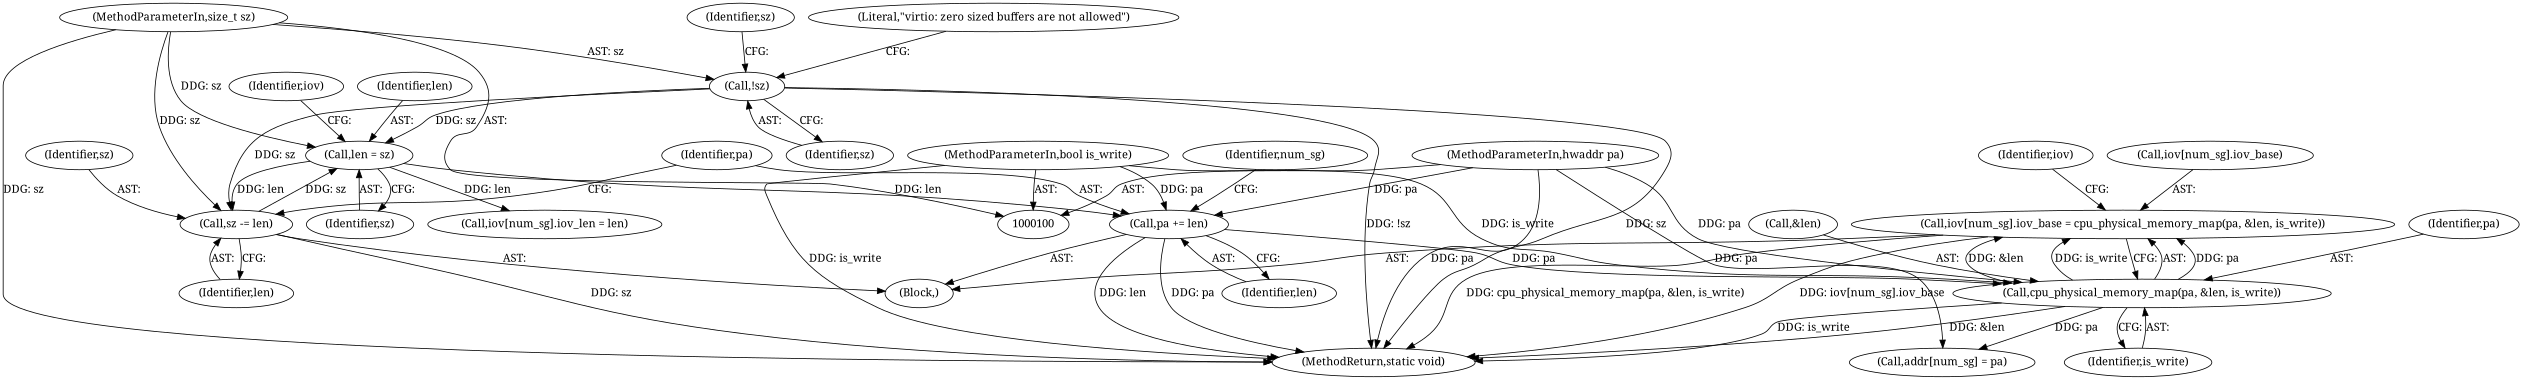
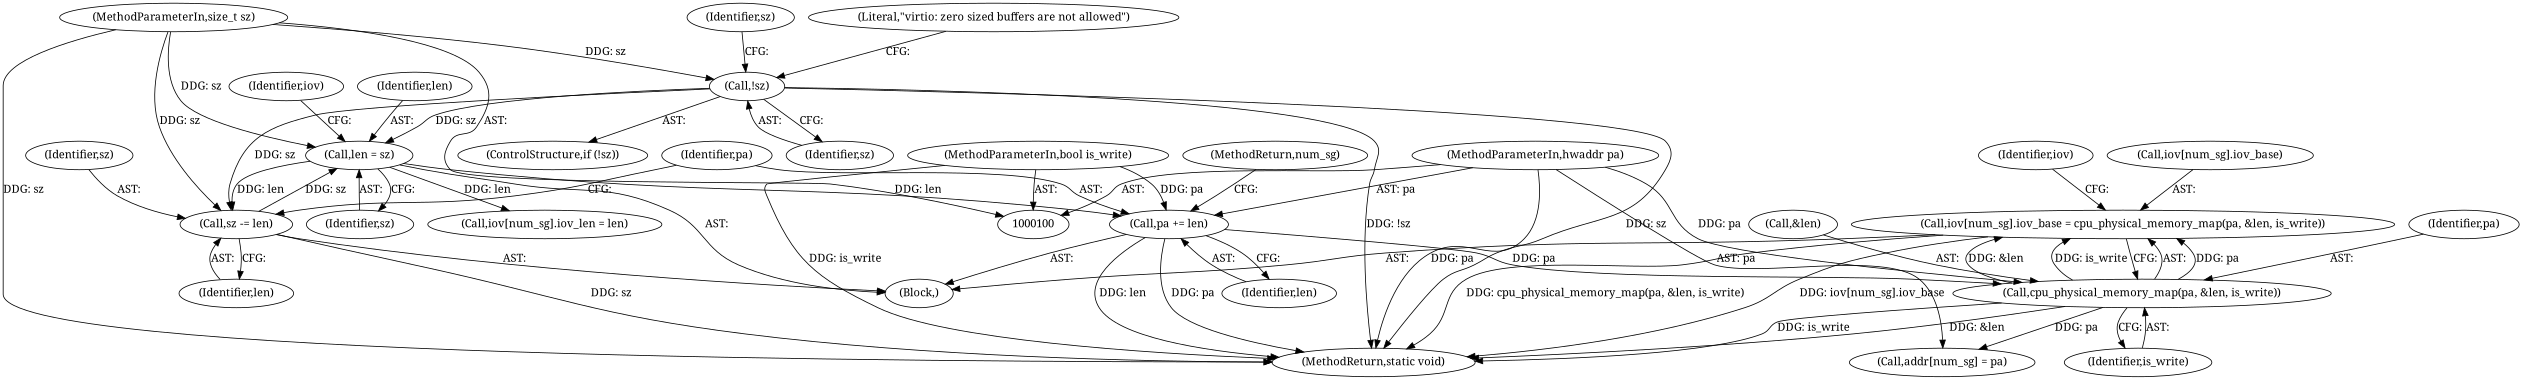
  digraph {
    fontname="Noto Serif"
    node [fontname="Noto Serif"]
    edge [fontname="Noto Serif"]
    n1 [label="(Call,iov[num_sg].iov_base = cpu_physical_memory_map(pa, &len, is_write))"]
    n2 [label="(Call,cpu_physical_memory_map(pa, &len, is_write))"]
    n3 [label="(Block,)"]
    n4 [label="(MethodReturn,static void)"]
    n5 [label="(Call,addr[num_sg] = pa)"]
    n6 [label="(Identifier,is_write)"]
    n7 [label="(Call,pa += len)"]
    n8 [label="(Identifier,len)"]
    n9 [label="(Call,len = sz)"]
    n10 [label="(Call,sz -= len)"]
    n11 [label="(Identifier,sz)"]
    n12 [label="(Call,iov[num_sg].iov_len = len)"]
    n13 [label="(Identifier,len)"]
    n14 [label="(MethodParameterIn,size_t sz)"]
    n15 [label="(Call,!sz)"]
    1000100
    n17 [label="(Identifier,sz)"]
+   n18 [label="(ControlStructure,if (!sz))"]
    n19 [label="(MethodParameterIn,hwaddr pa)"]
    n20 [label="(MethodParameterIn,bool is_write)"]
    n21 [label="(Call,&len)"]
    n22 [label="(Identifier,iov)"]
    n23 [label="(Identifier,pa)"]
    n24 [label="(Identifier,sz)"]
    n25 [label="(Identifier,sz)"]
-   n26 [label="(Identifier,num_sg)"]
+   n26 [label="(MethodReturn,num_sg)"]
    n27 [label="(Identifier,iov)"]
    n28 [label="(Identifier,len)"]
    n29 [label="(Literal,\"virtio: zero sized buffers are not allowed\")"]
    n30 [label="(Call,iov[num_sg].iov_base)"]
    n31 [label="(Identifier,pa)"]
    n1 -> n2 [label="CFG: "]
    n1 -> n3 [label="AST: "]
    n1 -> n4 [label="DDG: cpu_physical_memory_map(pa, &len, is_write)"]
    n1 -> n4 [label="DDG: iov[num_sg].iov_base"]
    n2 -> n1 [label="AST: "]
    n2 -> n1 [label="DDG: pa"]
    n2 -> n1 [label="DDG: &len"]
    n2 -> n1 [label="DDG: is_write"]
    n2 -> n4 [label="DDG: &len"]
    n2 -> n4 [label="DDG: is_write"]
    n2 -> n5 [label="DDG: pa"]
    n2 -> n6 [label="CFG: "]
    n6 -> n2 [label="AST: "]
    n7 -> n2 [label="DDG: pa"]
    n7 -> n3 [label="AST: "]
    n7 -> n4 [label="DDG: len"]
    n7 -> n4 [label="DDG: pa"]
    n7 -> n8 [label="CFG: "]
    n8 -> n7 [label="AST: "]
+   n9 -> n3 [label="AST: "]
    n9 -> n7 [label="DDG: len"]
    n9 -> n10 [label="DDG: len"]
    n9 -> n11 [label="CFG: "]
    n9 -> n12 [label="DDG: len"]
    n10 -> n3 [label="AST: "]
    n10 -> n4 [label="DDG: sz"]
    n10 -> n9 [label="DDG: sz"]
    n10 -> n13 [label="CFG: "]
    n11 -> n9 [label="AST: "]
    n13 -> n10 [label="AST: "]
    n14 -> n4 [label="DDG: sz"]
    n14 -> n9 [label="DDG: sz"]
    n14 -> n10 [label="DDG: sz"]
-   n14 -> n15 [label="AST: sz"]
+   n14 -> n15 [label="DDG: sz"]
    n14 -> 1000100 [label="AST: "]
    n15 -> n4 [label="DDG: !sz"]
    n15 -> n4 [label="DDG: sz"]
    n15 -> n9 [label="DDG: sz"]
    n15 -> n10 [label="DDG: sz"]
    n15 -> n17 [label="CFG: "]
+   n15 -> n18 [label="AST: "]
    n17 -> n15 [label="AST: "]
    n19 -> n2 [label="DDG: pa"]
    n19 -> n4 [label="DDG: pa"]
-   n19 -> n5 [label="DDG: pa"]
-   n19 -> n7 [label="DDG: pa"]
+   n19 -> n5 [label="AST: pa"]
+   n19 -> n7 [label="AST: pa"]
    n19 -> 1000100 [label="AST: "]
-   n20 -> n2 [label="DDG: is_write"]
    n20 -> n4 [label="DDG: is_write"]
    n20 -> n7 [label="DDG: pa"]
    n20 -> 1000100 [label="AST: "]
    n21 -> n2 [label="AST: "]
    n22 -> n1 [label="CFG: "]
    n23 -> n7 [label="AST: "]
    n23 -> n10 [label="CFG: "]
    n24 -> n15 [label="CFG: "]
    n25 -> n10 [label="AST: "]
    n26 -> n7 [label="CFG: "]
    n27 -> n9 [label="CFG: "]
    n28 -> n9 [label="AST: "]
    n29 -> n15 [label="CFG: "]
    n30 -> n1 [label="AST: "]
    n31 -> n2 [label="AST: "]
  }
